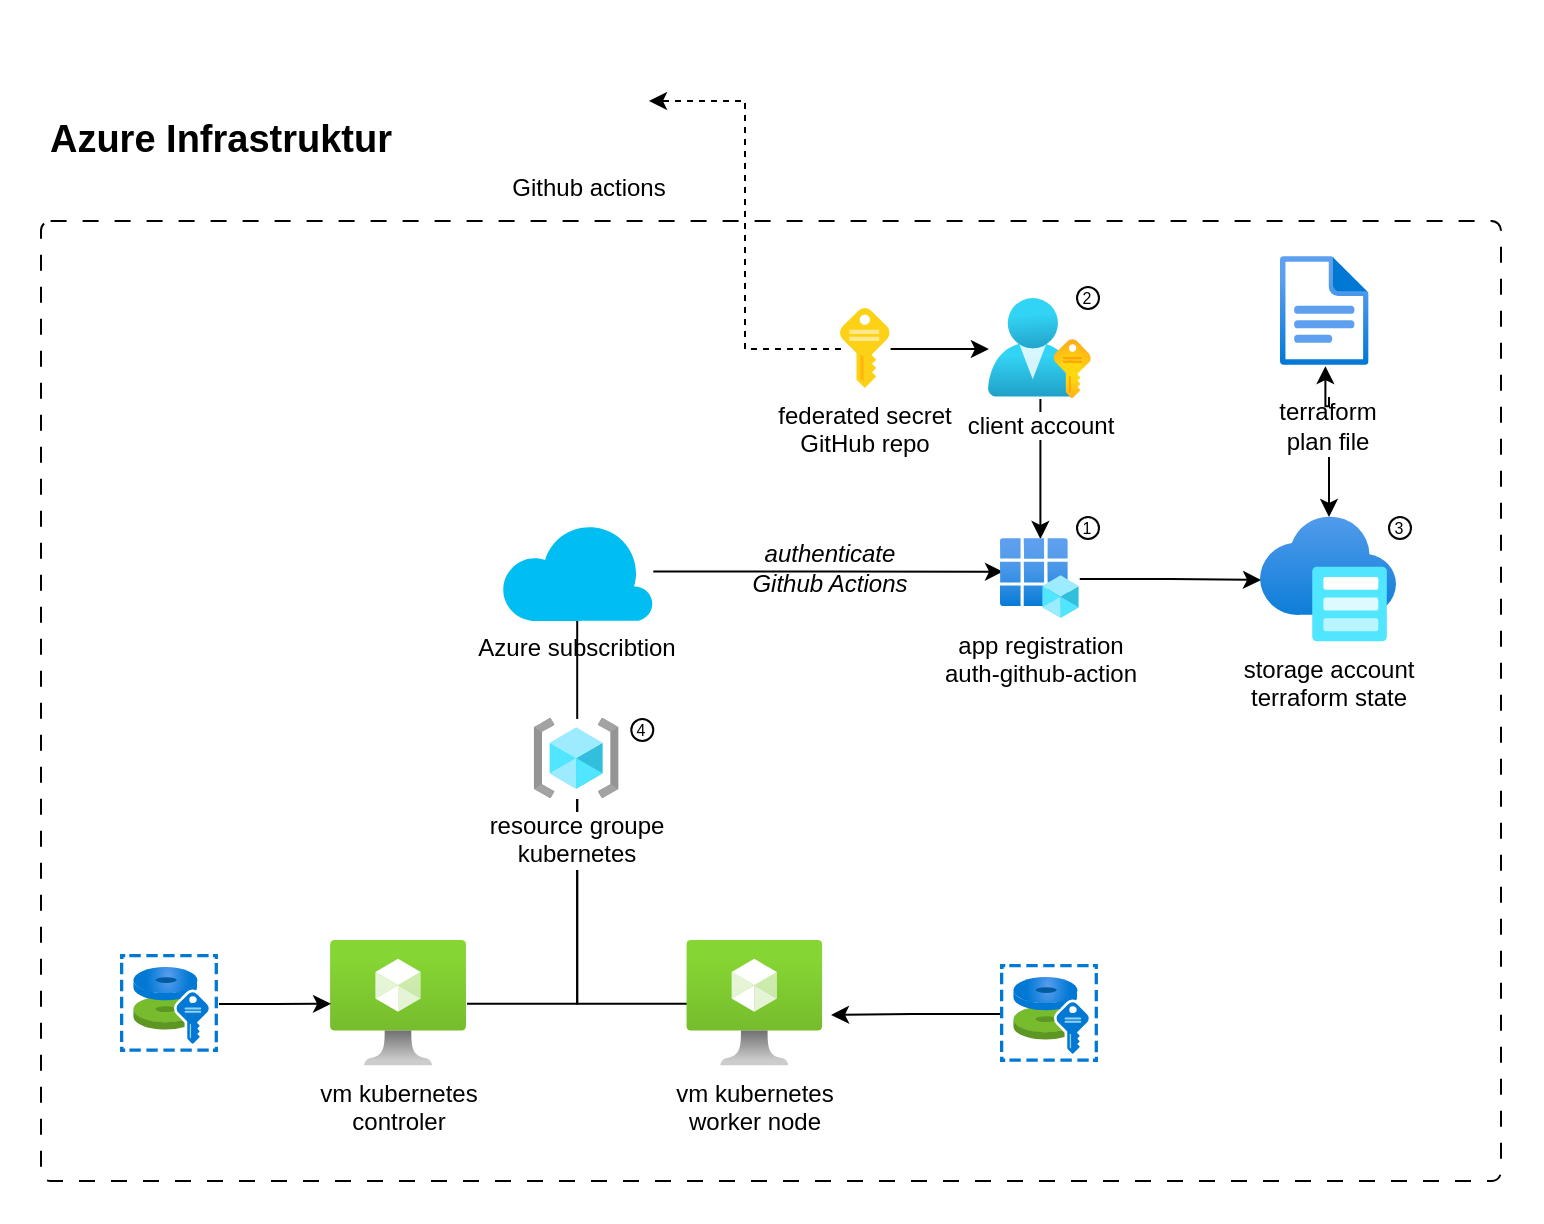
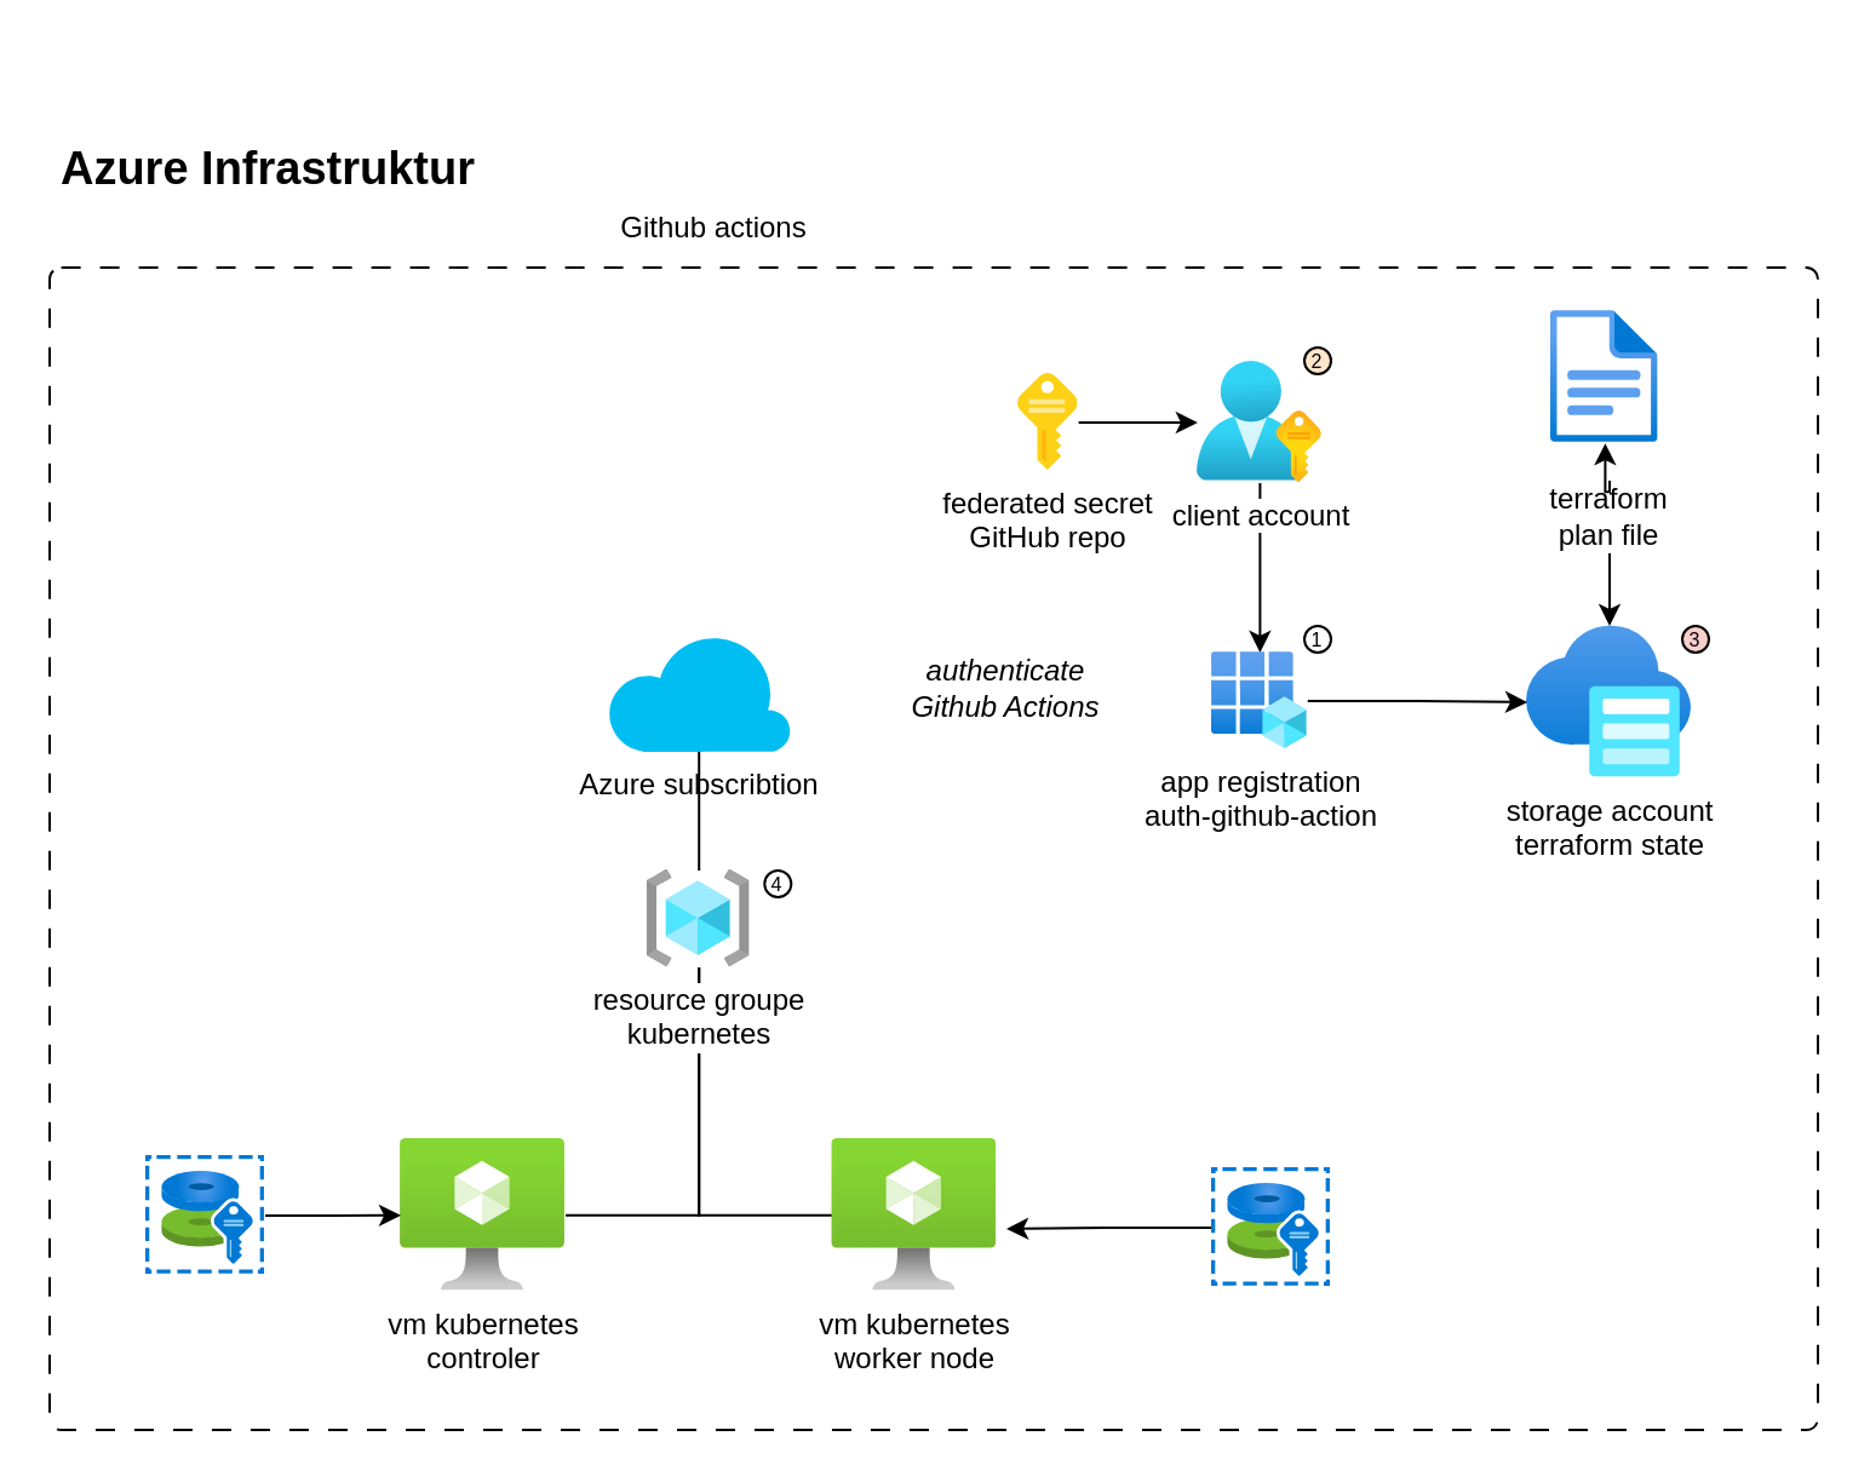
  <mxCell id="0" />
  <mxCell id="1" parent="0" />
  <mxCell id="2" value="" style="rounded=1;whiteSpace=wrap;html=1;arcSize=1;fillStyle=auto;dashed=1;dashPattern=8 8;" vertex="1" parent="1"><mxGeometry x="20" y="110" width="730" height="480" as="geometry" /></mxCell>
  <mxCell id="3" value="storage account&lt;br&gt;terraform state" style="image;aspect=fixed;html=1;points=[];align=center;fontSize=12;image=img/lib/azure2/storage/Azure_HCP_Cache.svg;" vertex="1" parent="1"><mxGeometry x="630" y="258" width="68" height="63" as="geometry" /></mxCell>
  <mxCell id="4" style="edgeStyle=orthogonalEdgeStyle;rounded=0;orthogonalLoop=1;jettySize=auto;html=1;startArrow=none;startFill=0;" edge="1" parent="1" source="10" target="3"><mxGeometry relative="1" as="geometry" /></mxCell>
  <mxCell id="5" value="" style="image;aspect=fixed;html=1;points=[];align=center;fontSize=12;image=img/lib/azure2/general/File.svg;" vertex="1" parent="1"><mxGeometry x="640" y="128" width="44.29" height="54.57" as="geometry" /></mxCell>
  <mxCell id="6" value="" style="edgeStyle=orthogonalEdgeStyle;rounded=0;orthogonalLoop=1;jettySize=auto;html=1;endArrow=none;endFill=0;" edge="1" parent="1" source="8" target="19"><mxGeometry relative="1" as="geometry" /></mxCell>
- <mxCell id="7" style="edgeStyle=orthogonalEdgeStyle;rounded=0;orthogonalLoop=1;jettySize=auto;html=1;entryX=0.025;entryY=0.408;entryDx=0;entryDy=0;entryPerimeter=0;" edge="1" parent="1" source="8" target="25"><mxGeometry relative="1" as="geometry" /></mxCell>
  <mxCell id="8" value="Azure subscribtion" style="verticalLabelPosition=bottom;html=1;verticalAlign=top;align=center;strokeColor=none;fillColor=#00BEF2;shape=mxgraph.azure.cloud;" vertex="1" parent="1"><mxGeometry x="250" y="260.5" width="76.15" height="49.5" as="geometry" /></mxCell>
  <mxCell id="9" value="" style="edgeStyle=orthogonalEdgeStyle;rounded=0;orthogonalLoop=1;jettySize=auto;html=1;startArrow=classic;startFill=1;endArrow=none;endFill=0;" edge="1" parent="1" source="5" target="10"><mxGeometry relative="1" as="geometry"><mxPoint x="554" y="240" as="sourcePoint" /><mxPoint x="554" y="320" as="targetPoint" /></mxGeometry></mxCell>
  <mxCell id="10" value="terraform plan file" style="text;html=1;strokeColor=none;fillColor=none;align=center;verticalAlign=middle;whiteSpace=wrap;rounded=0;" vertex="1" parent="1"><mxGeometry x="634" y="198" width="60" height="30" as="geometry" /></mxCell>
  <mxCell id="11" style="edgeStyle=orthogonalEdgeStyle;rounded=0;orthogonalLoop=1;jettySize=auto;html=1;endArrow=none;endFill=0;" edge="1" parent="1" source="12" target="19"><mxGeometry relative="1" as="geometry" /></mxCell>
  <mxCell id="12" value="vm kubernetes&lt;br&gt;controler" style="image;aspect=fixed;html=1;points=[];align=center;fontSize=12;image=img/lib/azure2/other/AVS_VM.svg;" vertex="1" parent="1"><mxGeometry x="165.01" y="470" width="68" height="62.8" as="geometry" /></mxCell>
  <mxCell id="13" style="edgeStyle=orthogonalEdgeStyle;rounded=0;orthogonalLoop=1;jettySize=auto;html=1;endArrow=none;endFill=0;" edge="1" parent="1" source="14" target="19"><mxGeometry relative="1" as="geometry" /></mxCell>
  <mxCell id="14" value="vm kubernetes&lt;br&gt;worker node" style="image;aspect=fixed;html=1;points=[];align=center;fontSize=12;image=img/lib/azure2/other/AVS_VM.svg;" vertex="1" parent="1"><mxGeometry x="343.15" y="470" width="68" height="62.8" as="geometry" /></mxCell>
  <mxCell id="15" style="edgeStyle=orthogonalEdgeStyle;rounded=0;orthogonalLoop=1;jettySize=auto;html=1;" edge="1" parent="1" source="16" target="12"><mxGeometry relative="1" as="geometry" /></mxCell>
  <mxCell id="16" value="" style="image;aspect=fixed;html=1;points=[];align=center;fontSize=12;image=img/lib/azure2/compute/Disk_Encryption_Sets.svg;" vertex="1" parent="1"><mxGeometry x="60" y="477" width="49" height="49" as="geometry" /></mxCell>
  <mxCell id="17" style="edgeStyle=orthogonalEdgeStyle;rounded=0;orthogonalLoop=1;jettySize=auto;html=1;entryX=1.057;entryY=0.589;entryDx=0;entryDy=0;entryPerimeter=0;" edge="1" parent="1" source="18" target="14"><mxGeometry relative="1" as="geometry" /></mxCell>
  <mxCell id="18" value="" style="image;aspect=fixed;html=1;points=[];align=center;fontSize=12;image=img/lib/azure2/compute/Disk_Encryption_Sets.svg;" vertex="1" parent="1"><mxGeometry x="500" y="482" width="49" height="49" as="geometry" /></mxCell>
  <mxCell id="19" value="resource groupe&lt;br&gt;kubernetes" style="image;aspect=fixed;html=1;points=[];align=center;fontSize=12;image=img/lib/azure2/general/Resource_Groups.svg;" vertex="1" parent="1"><mxGeometry x="266.83" y="359" width="42.5" height="40" as="geometry" /></mxCell>
  <mxCell id="20" value="" style="shape=image;html=1;verticalAlign=top;verticalLabelPosition=bottom;labelBackgroundColor=#ffffff;imageAspect=0;aspect=fixed;image=https://cdn1.iconfinder.com/data/icons/operating-system-flat-1/30/ubuntu-128.png" vertex="1" parent="1"><mxGeometry x="220" y="460" width="30" height="30" as="geometry" /></mxCell>
  <mxCell id="21" value="" style="shape=image;html=1;verticalAlign=top;verticalLabelPosition=bottom;labelBackgroundColor=#ffffff;imageAspect=0;aspect=fixed;image=https://cdn1.iconfinder.com/data/icons/operating-system-flat-1/30/ubuntu-128.png" vertex="1" parent="1"><mxGeometry x="400" y="460" width="30" height="30" as="geometry" /></mxCell>
  <mxCell id="22" style="edgeStyle=orthogonalEdgeStyle;rounded=0;orthogonalLoop=1;jettySize=auto;html=1;" edge="1" parent="1" source="23" target="25"><mxGeometry relative="1" as="geometry" /></mxCell>
  <mxCell id="23" value="client account" style="image;aspect=fixed;html=1;points=[];align=center;fontSize=12;image=img/lib/azure2/azure_stack/User_Subscriptions.svg;" vertex="1" parent="1"><mxGeometry x="493.94" y="149" width="51.51" height="50" as="geometry" /></mxCell>
  <mxCell id="24" style="edgeStyle=orthogonalEdgeStyle;rounded=0;orthogonalLoop=1;jettySize=auto;html=1;" edge="1" parent="1" source="25" target="3"><mxGeometry relative="1" as="geometry" /></mxCell>
  <mxCell id="25" value="app registration&lt;br&gt;auth-github-action" style="image;aspect=fixed;html=1;points=[];align=center;fontSize=12;image=img/lib/azure2/identity/App_Registrations.svg;" vertex="1" parent="1"><mxGeometry x="500" y="269" width="39.38" height="40" as="geometry" /></mxCell>
  <mxCell id="26" style="edgeStyle=orthogonalEdgeStyle;rounded=0;orthogonalLoop=1;jettySize=auto;html=1;" edge="1" parent="1" source="28" target="23"><mxGeometry relative="1" as="geometry" /></mxCell>
- <mxCell id="27" style="edgeStyle=orthogonalEdgeStyle;rounded=0;orthogonalLoop=1;jettySize=auto;html=1;entryX=1;entryY=0.5;entryDx=0;entryDy=0;dashed=1;" edge="1" parent="1" source="28" target="29"><mxGeometry relative="1" as="geometry" /></mxCell>
  <mxCell id="28" value="federated secret&lt;br&gt;GitHub repo" style="image;sketch=0;aspect=fixed;html=1;points=[];align=center;fontSize=12;image=img/lib/mscae/Key.svg;" vertex="1" parent="1"><mxGeometry x="420" y="154" width="24.8" height="40" as="geometry" /></mxCell>
  <mxCell id="29" value="Github actions" style="shape=image;html=1;verticalAlign=top;verticalLabelPosition=bottom;labelBackgroundColor=#ffffff;imageAspect=0;aspect=fixed;image=https://cdn4.iconfinder.com/data/icons/socialcones/508/Github-128.png" vertex="1" parent="1"><mxGeometry x="264" y="20" width="60" height="60" as="geometry" /></mxCell>
  <mxCell id="30" value="authenticate Github Actions" style="text;html=1;strokeColor=none;fillColor=none;align=center;verticalAlign=middle;whiteSpace=wrap;rounded=0;fontColor=#000000;fontStyle=2" vertex="1" parent="1"><mxGeometry x="370" y="269" width="90" height="30" as="geometry" /></mxCell>
  <mxCell id="31" value="1" style="ellipse;whiteSpace=wrap;html=1;aspect=fixed;fontSize=8;" vertex="1" parent="1"><mxGeometry x="538" y="258" width="11" height="11" as="geometry" /></mxCell>
- <mxCell id="32" value="2" style="ellipse;whiteSpace=wrap;html=1;aspect=fixed;fontSize=8;" vertex="1" parent="1"><mxGeometry x="538" y="143" width="11" height="11" as="geometry" /></mxCell>
- <mxCell id="33" value="3" style="ellipse;whiteSpace=wrap;html=1;aspect=fixed;fontSize=8;" vertex="1" parent="1"><mxGeometry x="694" y="258" width="11" height="11" as="geometry" /></mxCell>
+ <mxCell id="32" value="2" style="ellipse;whiteSpace=wrap;html=1;aspect=fixed;fontSize=8;fillColor=#ffe6cc;" vertex="1" parent="1"><mxGeometry x="538" y="143" width="11" height="11" as="geometry" /></mxCell>
+ <mxCell id="33" value="3" style="ellipse;whiteSpace=wrap;html=1;aspect=fixed;fontSize=8;fillColor=#f8cecc;" vertex="1" parent="1"><mxGeometry x="694" y="258" width="11" height="11" as="geometry" /></mxCell>
  <mxCell id="34" value="4" style="ellipse;whiteSpace=wrap;html=1;aspect=fixed;fontSize=8;" vertex="1" parent="1"><mxGeometry x="315.15" y="359" width="11" height="11" as="geometry" /></mxCell>
  <mxCell id="35" value="Azure&amp;nbsp;Infrastruktur" style="text;strokeColor=none;fillColor=none;html=1;fontSize=19;fontStyle=1;verticalAlign=middle;align=center;" vertex="1" parent="1"><mxGeometry x="60.01" y="50" width="100" height="40" as="geometry" /></mxCell>
